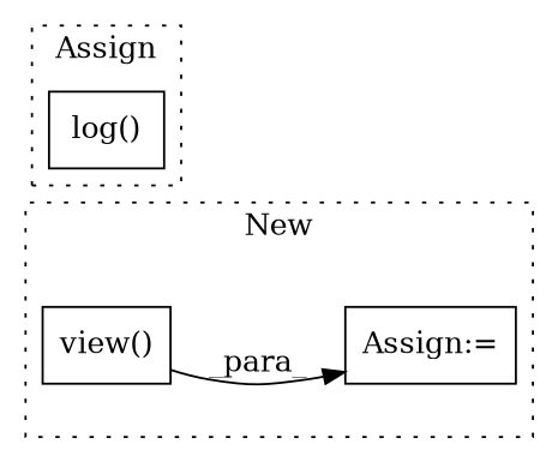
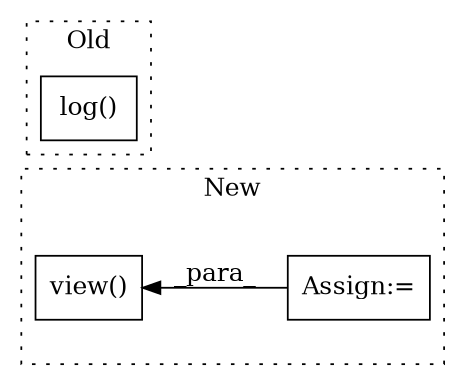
  digraph {
    rankdir=LR
    node [a=75 shape=box]
    n1 [l="29,25" label="view()" s="7588,7709"]
    n2 [a=68 l=3 label="Assign:=" s=7573]
    n3 [l="7,1" label="log()" s="7553,7576"]
    subgraph cluster_1 {
      label=New
      style=dotted
      n1
      n2
    }
    subgraph cluster_2 {
-     label=Assign
+     label=Old
      style=dotted
      n3
    }
-   n1 -> n2 [label=_para_]
+   n2 -> n1 [label=_para_]
  }
